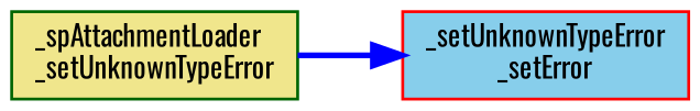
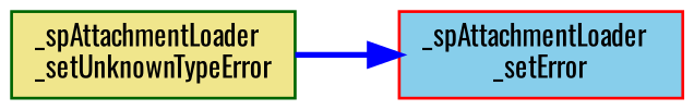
  digraph {
    rankdir=LR
    fontname=Oswald
    node [fontname=Oswald fontsize=10 shape=box style=filled]
    n1 [color=darkgreen fillcolor=khaki fontcolor=black height=0.2 label="_spAttachmentLoader\l_setUnknownTypeError" width=0.4]
-   n2 [color=red fillcolor=skyblue height=0.2 label="_setUnknownTypeError\l_setError" width=0.4]
+   n2 [color=red fillcolor=skyblue height=0.2 label="_spAttachmentLoader\l_setError" width=0.4]
    n1 -> n2 [color=blue fontname=Oswald fontsize=10 labelfontname=Helvetica labelfontsize=10 style=bold]
  }
